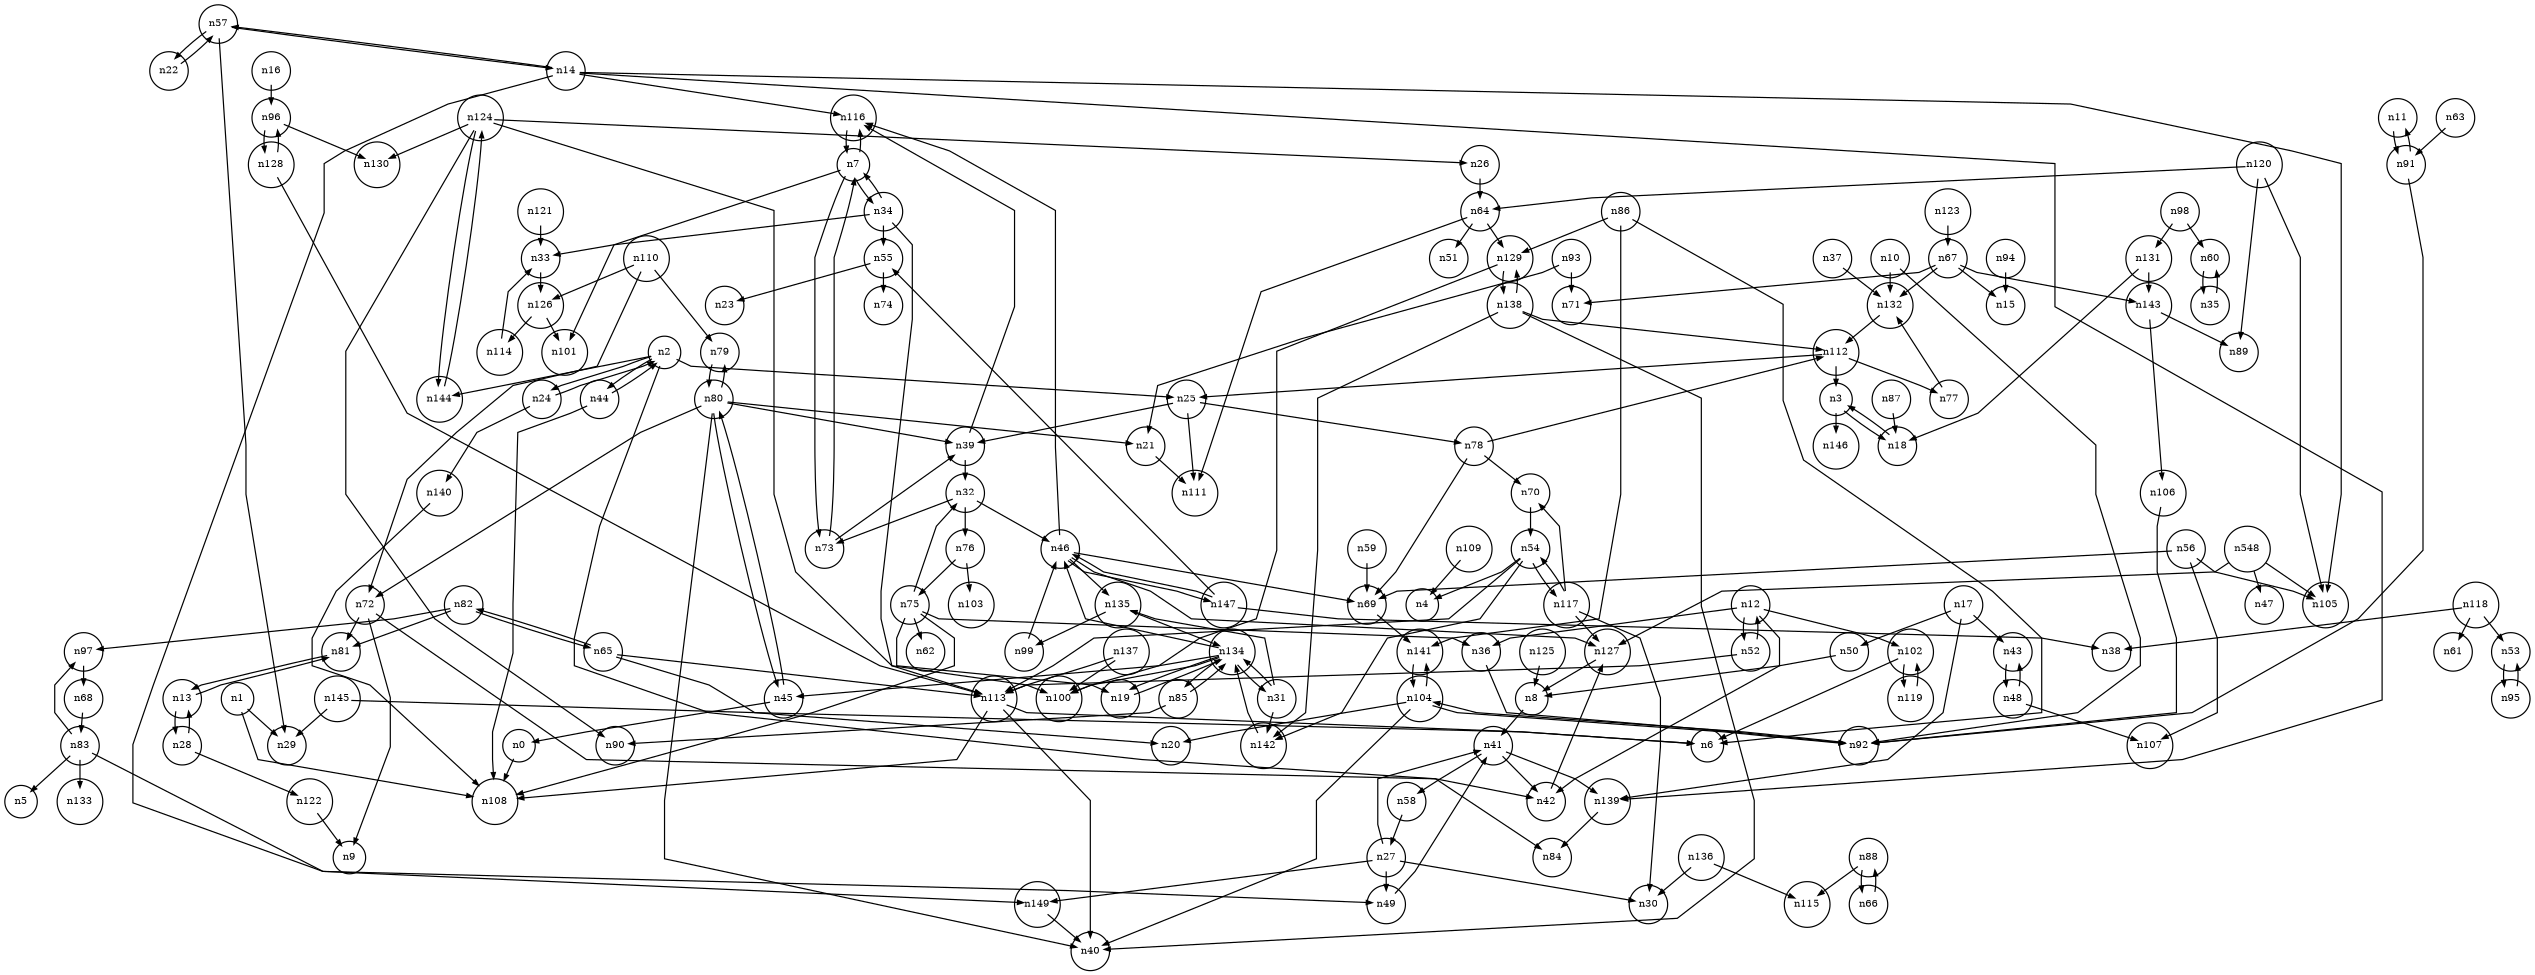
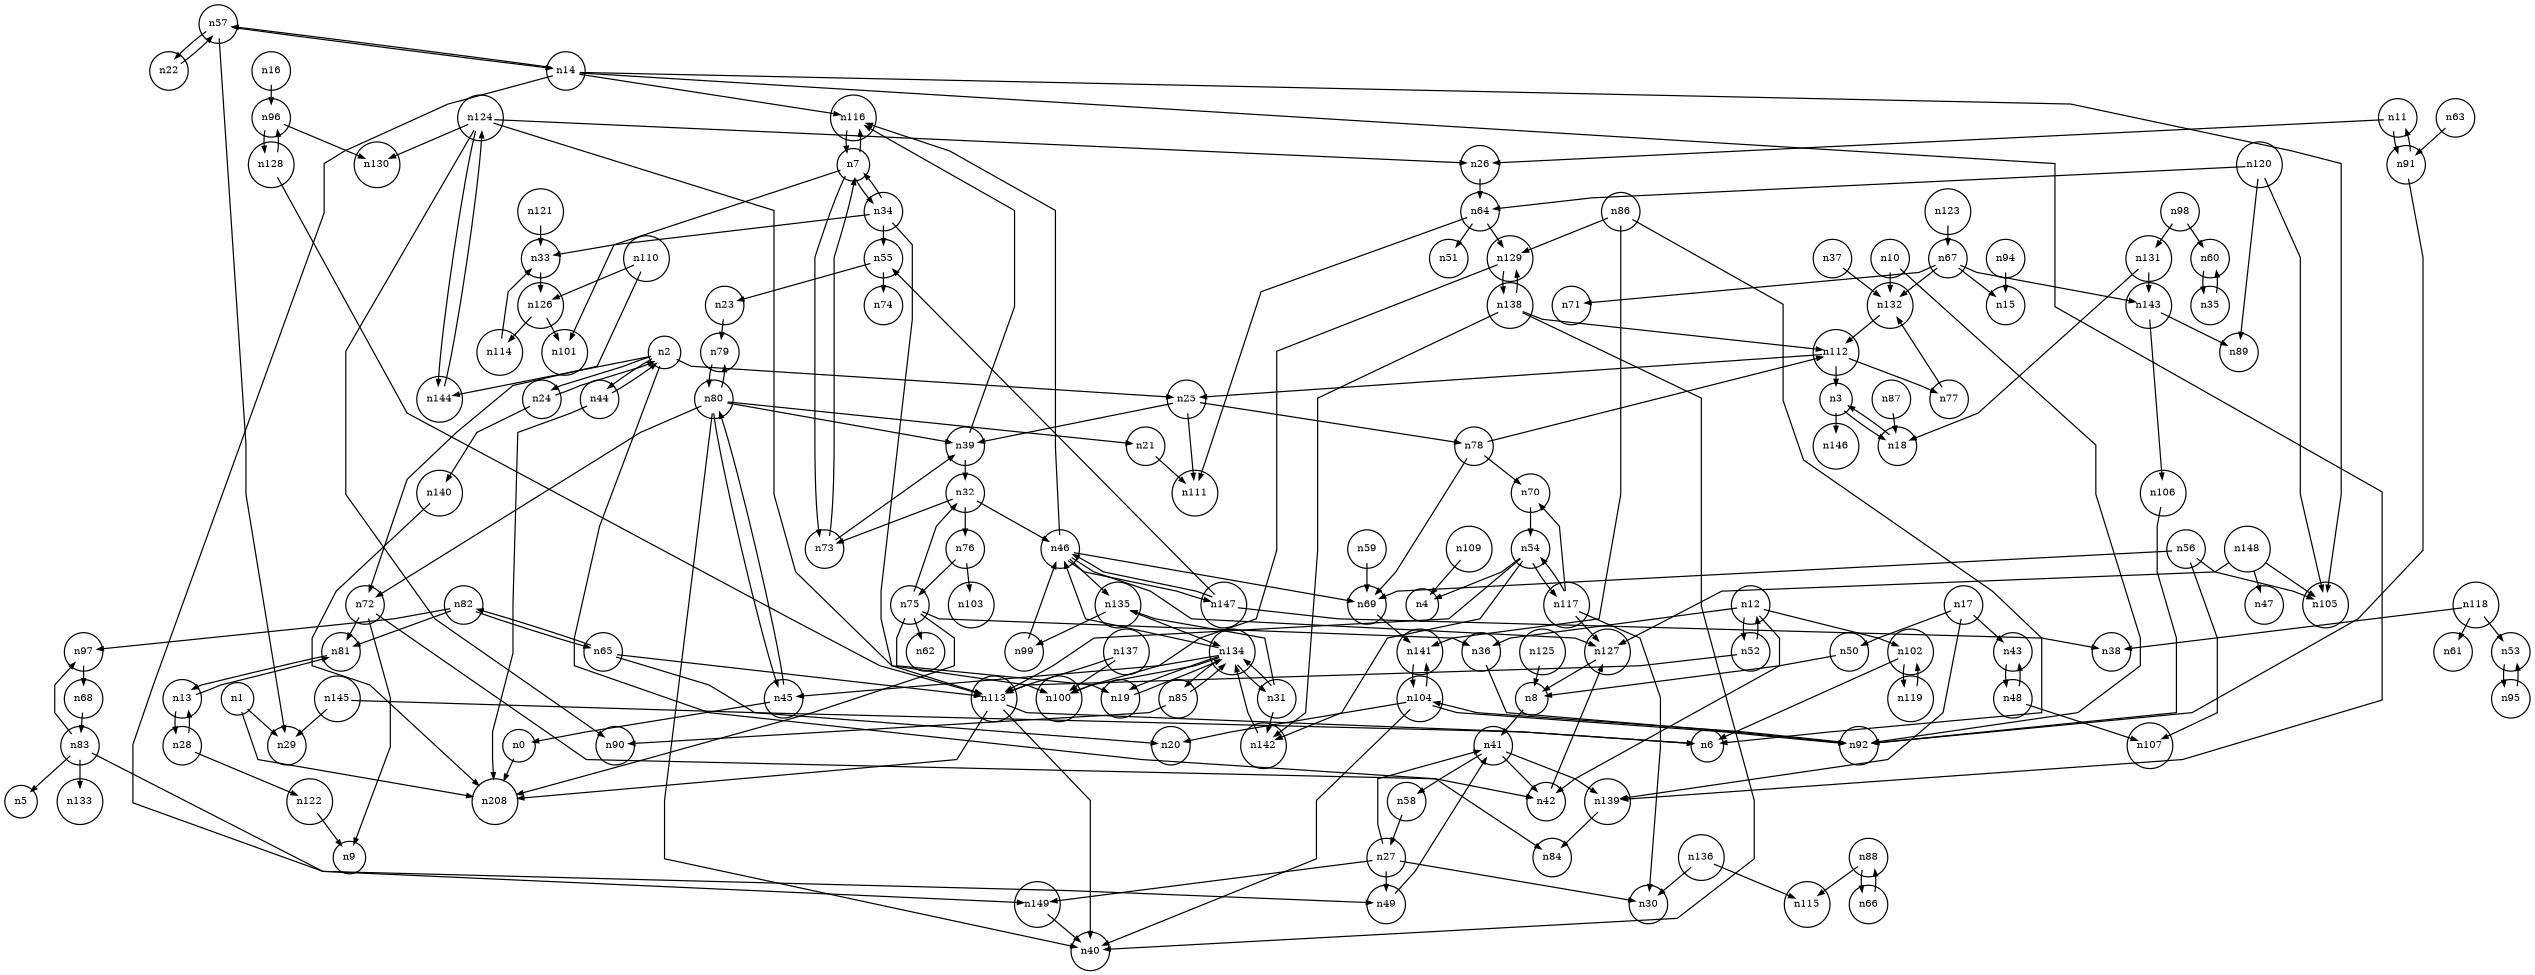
  digraph {
    fontsize=8
    nodesep=0.22
    nodesize=0.32
    ranksep=0.22
    splines=polyline
    node [fixedsize=shape fontsize=8 shape=circle]
    edge [arrowsize=0.5]
    n0 [width=0.32]
-   n108 [width=0.32]
+   n108 [width=0.32 label=n208]
    n1 [width=0.32]
    n29 [width=0.32]
    n24 [width=0.32]
    n140 [width=0.32]
    n2 [width=0.32]
    n25 [width=0.32]
    n44 [width=0.32]
    n84 [width=0.32]
    n144 [width=0.32]
    n39 [width=0.32]
    n111 [width=0.32]
    n78 [width=0.32]
    n124 [width=0.32]
    n116 [width=0.32]
    n32 [width=0.32]
    n112 [width=0.32]
    n69 [width=0.32]
    n70 [width=0.32]
    n26 [width=0.32]
    n130 [width=0.32]
    n100 [width=0.32]
    n90 [width=0.32]
    n7 [width=0.32]
    n73 [width=0.32]
    n46 [width=0.32]
    n76 [width=0.32]
    n3 [width=0.32]
    n77 [width=0.32]
    n141 [width=0.32]
    n54 [width=0.32]
    n64 [width=0.32]
    n18 [width=0.32]
    n146 [width=0.32]
    n101 [width=0.32]
    n34 [width=0.32]
    n113 [width=0.32]
    n33 [width=0.32]
    n55 [width=0.32]
    n40 [width=0.32]
    n6 [width=0.32]
    n126 [width=0.32]
    n23 [width=0.32]
    n74 [width=0.32]
    n92 [width=0.32]
    n104 [width=0.32]
    n30 [width=0.32]
    n20 [width=0.32]
    n10 [width=0.32]
    n132 [width=0.32]
    n51 [width=0.32]
    n129 [width=0.32]
    n138 [width=0.32]
    n11 [width=0.32]
    n91 [width=0.32]
    n36 [width=0.32]
    n12 [width=0.32]
    n42 [width=0.32]
    n52 [width=0.32]
    n102 [width=0.32]
    n127 [width=0.32]
    n119 [width=0.32]
    n8 [width=0.32]
    n41 [width=0.32]
    n142 [width=0.32]
    n4 [width=0.32]
    n117 [width=0.32]
    n28 [width=0.32]
    n122 [width=0.32]
    n13 [width=0.32]
    n9 [width=0.32]
    n81 [width=0.32]
    n14 [width=0.32]
    n105 [width=0.32]
    n139 [width=0.32]
    n149 [width=0.32]
    n57 [width=0.32]
    n22 [width=0.32]
    n123 [width=0.32]
    n67 [width=0.32]
    n15 [width=0.32]
    n71 [width=0.32]
    n143 [width=0.32]
    n89 [width=0.32]
    n106 [width=0.32]
    n96 [width=0.32]
    n128 [width=0.32]
    n16 [width=0.32]
    n43 [width=0.32]
    n48 [width=0.32]
    n107 [width=0.32]
    n17 [width=0.32]
    n50 [width=0.32]
    n58 [width=0.32]
    n21 [width=0.32]
    n79 [width=0.32]
    n80 [width=0.32]
    n45 [width=0.32]
    n72 [width=0.32]
    n135 [width=0.32]
    n147 [width=0.32]
    n103 [width=0.32]
    n75 [width=0.32]
    n27 [width=0.32]
    n49 [width=0.32]
    n99 [width=0.32]
    n134 [width=0.32]
    n31 [width=0.32]
    n19 [width=0.32]
    n85 [width=0.32]
    n38 [width=0.32]
    n62 [width=0.32]
    n114 [width=0.32]
    n60 [width=0.32]
    n35 [width=0.32]
    n37 [width=0.32]
    n56 [width=0.32]
    n59 [width=0.32]
    n63 [width=0.32]
    n65 [width=0.32]
    n82 [width=0.32]
    n97 [width=0.32]
    n68 [width=0.32]
    n88 [width=0.32]
    n115 [width=0.32]
    n66 [width=0.32]
    n83 [width=0.32]
    n5 [width=0.32]
    n133 [width=0.32]
    n86 [width=0.32]
    n87 [width=0.32]
-   n93 [width=0.32]
    n94 [width=0.32]
    n53 [width=0.32]
    n95 [width=0.32]
    n98 [width=0.32]
    n131 [width=0.32]
    n109 [width=0.32]
    n110 [width=0.32]
    n118 [width=0.32]
    n61 [width=0.32]
    n120 [width=0.32]
    n121 [width=0.32]
    n125 [width=0.32]
    n136 [width=0.32]
    n137 [width=0.32]
    n145 [width=0.32]
-   n148 [width=0.32 label=n548]
+   n148 [width=0.32]
    n47 [width=0.32]
    n0 -> n108
    n1 -> n108
    n1 -> n29
    n24 -> n140
    n24 -> n2
    n140 -> n108
    n2 -> n24
    n2 -> n25
    n2 -> n44
    n2 -> n84
    n2 -> n144
    n25 -> n39
    n25 -> n111
    n25 -> n78
    n44 -> n108
    n44 -> n2
    n144 -> n124
    n39 -> n116
    n39 -> n32
    n78 -> n112
    n78 -> n69
    n78 -> n70
    n124 -> n144
    n124 -> n26
    n124 -> n130
    n124 -> n100
    n124 -> n90
    n116 -> n7
    n32 -> n73
    n32 -> n46
    n32 -> n76
    n112 -> n25
    n112 -> n3
    n112 -> n77
    n69 -> n141
    n70 -> n54
    n26 -> n64
    n7 -> n116
    n7 -> n73
    n7 -> n101
    n7 -> n34
    n73 -> n39
    n73 -> n7
    n46 -> n116
    n46 -> n69
    n46 -> n127
    n46 -> n135
    n46 -> n147
    n76 -> n103
    n76 -> n75
    n3 -> n18
    n3 -> n146
    n77 -> n132
    n141 -> n104
    n54 -> n113
    n54 -> n142
    n54 -> n4
    n54 -> n117
    n64 -> n111
    n64 -> n51
    n64 -> n129
    n18 -> n3
    n34 -> n7
    n34 -> n113
    n34 -> n33
    n34 -> n55
    n113 -> n108
    n113 -> n40
    n113 -> n6
    n33 -> n126
    n55 -> n23
    n55 -> n74
    n126 -> n101
    n126 -> n114
-   n110 -> n79
+   n23 -> n79
    n92 -> n104
    n104 -> n141
    n104 -> n40
    n104 -> n92
    n104 -> n20
    n10 -> n92
    n10 -> n132
    n132 -> n112
    n129 -> n100
    n129 -> n138
    n138 -> n112
    n138 -> n40
    n138 -> n129
    n138 -> n142
+   n11 -> n26
    n11 -> n91
    n91 -> n92
    n91 -> n11
    n36 -> n92
    n12 -> n36
    n12 -> n42
    n12 -> n52
    n12 -> n102
    n42 -> n127
    n52 -> n113
    n52 -> n12
    n102 -> n6
    n102 -> n119
    n127 -> n8
    n119 -> n102
    n8 -> n41
    n41 -> n42
    n41 -> n139
    n41 -> n58
    n142 -> n134
    n117 -> n70
    n117 -> n54
    n117 -> n30
    n117 -> n127
    n28 -> n122
    n28 -> n13
    n122 -> n9
    n13 -> n28
    n13 -> n81
    n81 -> n13
    n14 -> n116
    n14 -> n105
    n14 -> n139
    n14 -> n149
    n14 -> n57
    n139 -> n84
    n149 -> n40
    n57 -> n29
    n57 -> n14
    n57 -> n22
    n22 -> n57
    n123 -> n67
    n67 -> n132
    n67 -> n15
    n67 -> n71
    n67 -> n143
    n143 -> n89
    n143 -> n106
    n106 -> n92
    n96 -> n130
    n96 -> n128
    n128 -> n113
    n128 -> n96
    n16 -> n96
    n43 -> n48
    n48 -> n43
    n48 -> n107
    n17 -> n139
    n17 -> n43
    n17 -> n50
    n50 -> n8
    n58 -> n27
    n21 -> n111
    n79 -> n80
    n80 -> n39
    n80 -> n40
    n80 -> n21
    n80 -> n79
    n80 -> n45
    n80 -> n72
    n45 -> n0
    n45 -> n80
    n72 -> n42
    n72 -> n9
    n72 -> n81
    n135 -> n99
    n135 -> n134
    n147 -> n46
    n147 -> n55
    n147 -> n38
    n75 -> n108
    n75 -> n32
    n75 -> n36
    n75 -> n19
    n75 -> n62
    n27 -> n30
    n27 -> n41
    n27 -> n149
    n27 -> n49
    n49 -> n41
    n99 -> n46
    n134 -> n100
    n134 -> n46
    n134 -> n45
    n134 -> n31
    n134 -> n19
    n134 -> n85
    n31 -> n142
    n31 -> n135
    n31 -> n134
    n19 -> n134
    n85 -> n90
    n85 -> n134
    n114 -> n33
    n60 -> n35
    n35 -> n60
    n37 -> n132
    n56 -> n69
    n56 -> n105
    n56 -> n107
    n59 -> n69
    n63 -> n91
    n65 -> n113
    n65 -> n20
    n65 -> n82
    n82 -> n81
    n82 -> n65
    n82 -> n97
    n97 -> n68
    n68 -> n83
    n88 -> n115
    n88 -> n66
    n66 -> n88
    n83 -> n49
    n83 -> n97
    n83 -> n5
    n83 -> n133
    n86 -> n141
    n86 -> n6
    n86 -> n129
    n87 -> n18
-   n93 -> n71
-   n93 -> n21
    n94 -> n15
    n53 -> n95
    n95 -> n53
    n98 -> n60
    n98 -> n131
    n131 -> n18
    n131 -> n143
    n109 -> n4
    n110 -> n126
    n110 -> n72
    n118 -> n38
    n118 -> n53
    n118 -> n61
    n120 -> n64
    n120 -> n105
    n120 -> n89
    n121 -> n33
    n125 -> n8
    n136 -> n30
    n136 -> n115
    n137 -> n100
    n137 -> n113
    n145 -> n29
    n145 -> n6
    n148 -> n127
    n148 -> n105
    n148 -> n47
  }
